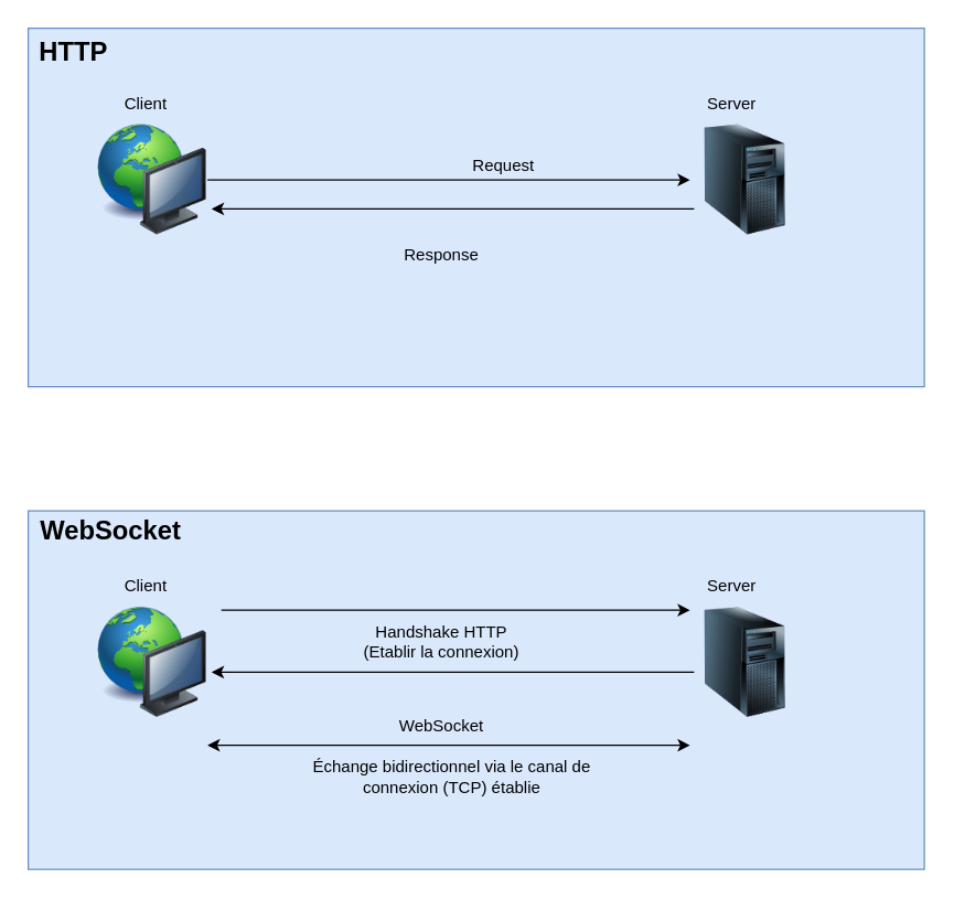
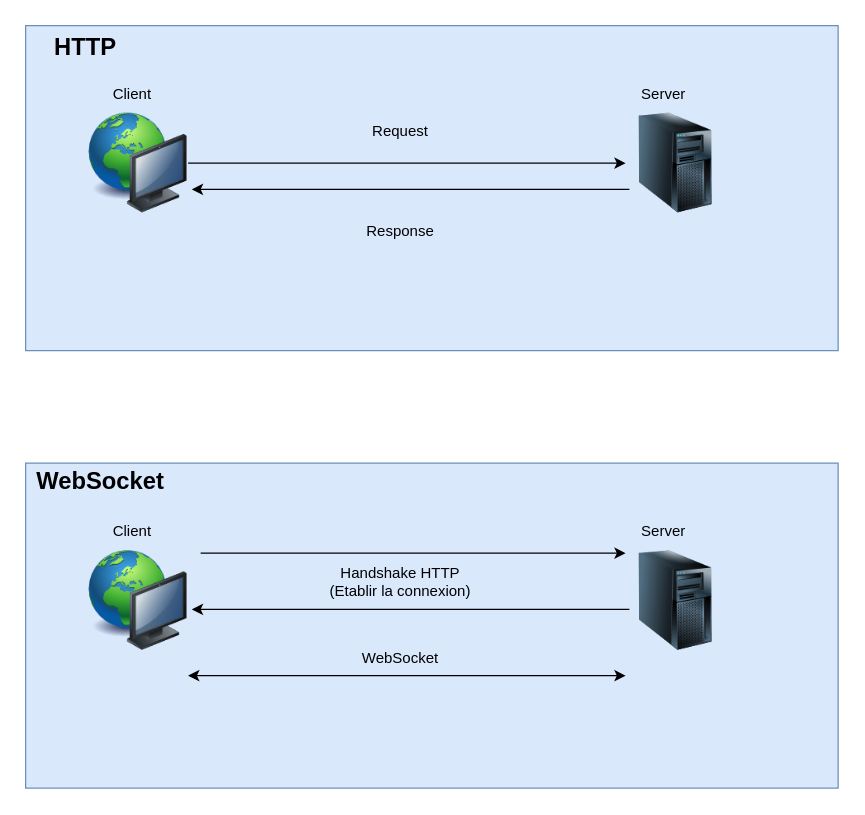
  <mxCell id="0" />
  <mxCell id="1" parent="0" />
  <mxCell id="2" value="" style="rounded=0;whiteSpace=wrap;html=1;fillColor=#dae8fc;strokeColor=#6c8ebf;" vertex="1" parent="1"><mxGeometry x="20" y="20" width="650" height="260" as="geometry" /></mxCell>
  <mxCell id="3" value="Server" style="text;html=1;align=center;verticalAlign=middle;resizable=0;points=[];autosize=1;strokeColor=none;fillColor=none;" vertex="1" parent="1"><mxGeometry x="500" y="60" width="60" height="30" as="geometry" /></mxCell>
  <mxCell id="4" value="Client" style="text;html=1;align=center;verticalAlign=middle;resizable=0;points=[];autosize=1;strokeColor=none;fillColor=none;" vertex="1" parent="1"><mxGeometry x="80" y="60" width="50" height="30" as="geometry" /></mxCell>
  <mxCell id="5" value="" style="image;html=1;image=img/lib/clip_art/computers/Network_128x128.png" vertex="1" parent="1"><mxGeometry x="70" y="90" width="80" height="80" as="geometry" /></mxCell>
  <mxCell id="6" value="" style="image;html=1;image=img/lib/clip_art/computers/Server_Tower_128x128.png" vertex="1" parent="1"><mxGeometry x="500" y="90" width="80" height="80" as="geometry" /></mxCell>
  <mxCell id="7" value="" style="endArrow=classic;html=1;exitX=1;exitY=0.5;exitDx=0;exitDy=0;" edge="1" parent="1" source="5" target="6"><mxGeometry width="50" height="50" relative="1" as="geometry"><mxPoint x="340" y="220" as="sourcePoint" /><mxPoint x="390" y="170" as="targetPoint" /></mxGeometry></mxCell>
  <mxCell id="8" value="" style="endArrow=classic;html=1;" edge="1" parent="1"><mxGeometry width="50" height="50" relative="1" as="geometry"><mxPoint x="503" y="151" as="sourcePoint" /><mxPoint x="153" y="151" as="targetPoint" /></mxGeometry></mxCell>
- <mxCell id="9" value="&lt;b&gt;&lt;font style=&quot;font-size: 19px;&quot;&gt;HTTP&lt;/font&gt;&lt;/b&gt;" style="text;html=1;align=center;verticalAlign=middle;whiteSpace=wrap;rounded=0;" vertex="1" parent="1"><mxGeometry x="23" y="23" width="60" height="30" as="geometry" /></mxCell>
- <mxCell id="10" value="Request" style="text;html=1;align=center;verticalAlign=middle;whiteSpace=wrap;rounded=0;" vertex="1" parent="1"><mxGeometry x="335" y="105" width="60" height="30" as="geometry" /></mxCell>
+ <mxCell id="9" value="&lt;b&gt;&lt;font style=&quot;font-size: 19px;&quot;&gt;HTTP&lt;/font&gt;&lt;/b&gt;" style="text;html=1;align=center;verticalAlign=middle;whiteSpace=wrap;rounded=0;" vertex="1" parent="1"><mxGeometry x="38" y="23" width="60" height="30" as="geometry" /></mxCell>
+ <mxCell id="10" value="Request" style="text;html=1;align=center;verticalAlign=middle;whiteSpace=wrap;rounded=0;" vertex="1" parent="1"><mxGeometry x="290" y="90" width="60" height="30" as="geometry" /></mxCell>
  <mxCell id="11" value="Response" style="text;html=1;align=center;verticalAlign=middle;whiteSpace=wrap;rounded=0;" vertex="1" parent="1"><mxGeometry x="290" y="170" width="60" height="30" as="geometry" /></mxCell>
  <mxCell id="12" value="" style="rounded=0;whiteSpace=wrap;html=1;fillColor=#dae8fc;strokeColor=#6c8ebf;" vertex="1" parent="1"><mxGeometry x="20" y="370" width="650" height="260" as="geometry" /></mxCell>
  <mxCell id="13" value="Server" style="text;html=1;align=center;verticalAlign=middle;resizable=0;points=[];autosize=1;strokeColor=none;fillColor=none;" vertex="1" parent="1"><mxGeometry x="500" y="410" width="60" height="30" as="geometry" /></mxCell>
  <mxCell id="14" value="Client" style="text;html=1;align=center;verticalAlign=middle;resizable=0;points=[];autosize=1;strokeColor=none;fillColor=none;" vertex="1" parent="1"><mxGeometry x="80" y="410" width="50" height="30" as="geometry" /></mxCell>
  <mxCell id="15" value="" style="image;html=1;image=img/lib/clip_art/computers/Network_128x128.png" vertex="1" parent="1"><mxGeometry x="70" y="440" width="80" height="80" as="geometry" /></mxCell>
  <mxCell id="16" value="" style="image;html=1;image=img/lib/clip_art/computers/Server_Tower_128x128.png" vertex="1" parent="1"><mxGeometry x="500" y="440" width="80" height="80" as="geometry" /></mxCell>
  <mxCell id="17" value="" style="endArrow=classic;html=1;" edge="1" parent="1"><mxGeometry width="50" height="50" relative="1" as="geometry"><mxPoint x="160" y="442" as="sourcePoint" /><mxPoint x="500" y="442" as="targetPoint" /></mxGeometry></mxCell>
  <mxCell id="18" value="" style="endArrow=classic;html=1;" edge="1" parent="1"><mxGeometry width="50" height="50" relative="1" as="geometry"><mxPoint x="503" y="487" as="sourcePoint" /><mxPoint x="153" y="487" as="targetPoint" /></mxGeometry></mxCell>
  <mxCell id="19" value="&lt;b&gt;&lt;font style=&quot;font-size: 19px;&quot;&gt;WebSocket&lt;/font&gt;&lt;/b&gt;" style="text;html=1;align=center;verticalAlign=middle;whiteSpace=wrap;rounded=0;" vertex="1" parent="1"><mxGeometry x="50" y="370" width="60" height="30" as="geometry" /></mxCell>
  <mxCell id="20" value="Handshake HTTP&lt;div&gt;(Etablir la connexion)&lt;/div&gt;" style="text;html=1;align=center;verticalAlign=middle;whiteSpace=wrap;rounded=0;" vertex="1" parent="1"><mxGeometry x="245" y="450" width="150" height="30" as="geometry" /></mxCell>
  <mxCell id="21" value="" style="endArrow=classic;startArrow=classic;html=1;entryX=0;entryY=1;entryDx=0;entryDy=0;exitX=1;exitY=1;exitDx=0;exitDy=0;" edge="1" parent="1"><mxGeometry width="50" height="50" relative="1" as="geometry"><mxPoint x="150" y="540" as="sourcePoint" /><mxPoint x="500" y="540" as="targetPoint" /></mxGeometry></mxCell>
- <mxCell id="22" value="Échange bidirectionnel via le canal de connexion (TCP) établie" style="text;html=1;align=center;verticalAlign=middle;whiteSpace=wrap;rounded=0;" vertex="1" parent="1"><mxGeometry x="210" y="548" width="235" height="30" as="geometry" /></mxCell>
  <mxCell id="23" value="&lt;span style=&quot;color: rgb(0, 0, 0);&quot;&gt;WebSocket&lt;/span&gt;" style="text;html=1;align=center;verticalAlign=middle;whiteSpace=wrap;rounded=0;" vertex="1" parent="1"><mxGeometry x="290" y="511" width="60" height="30" as="geometry" /></mxCell>
